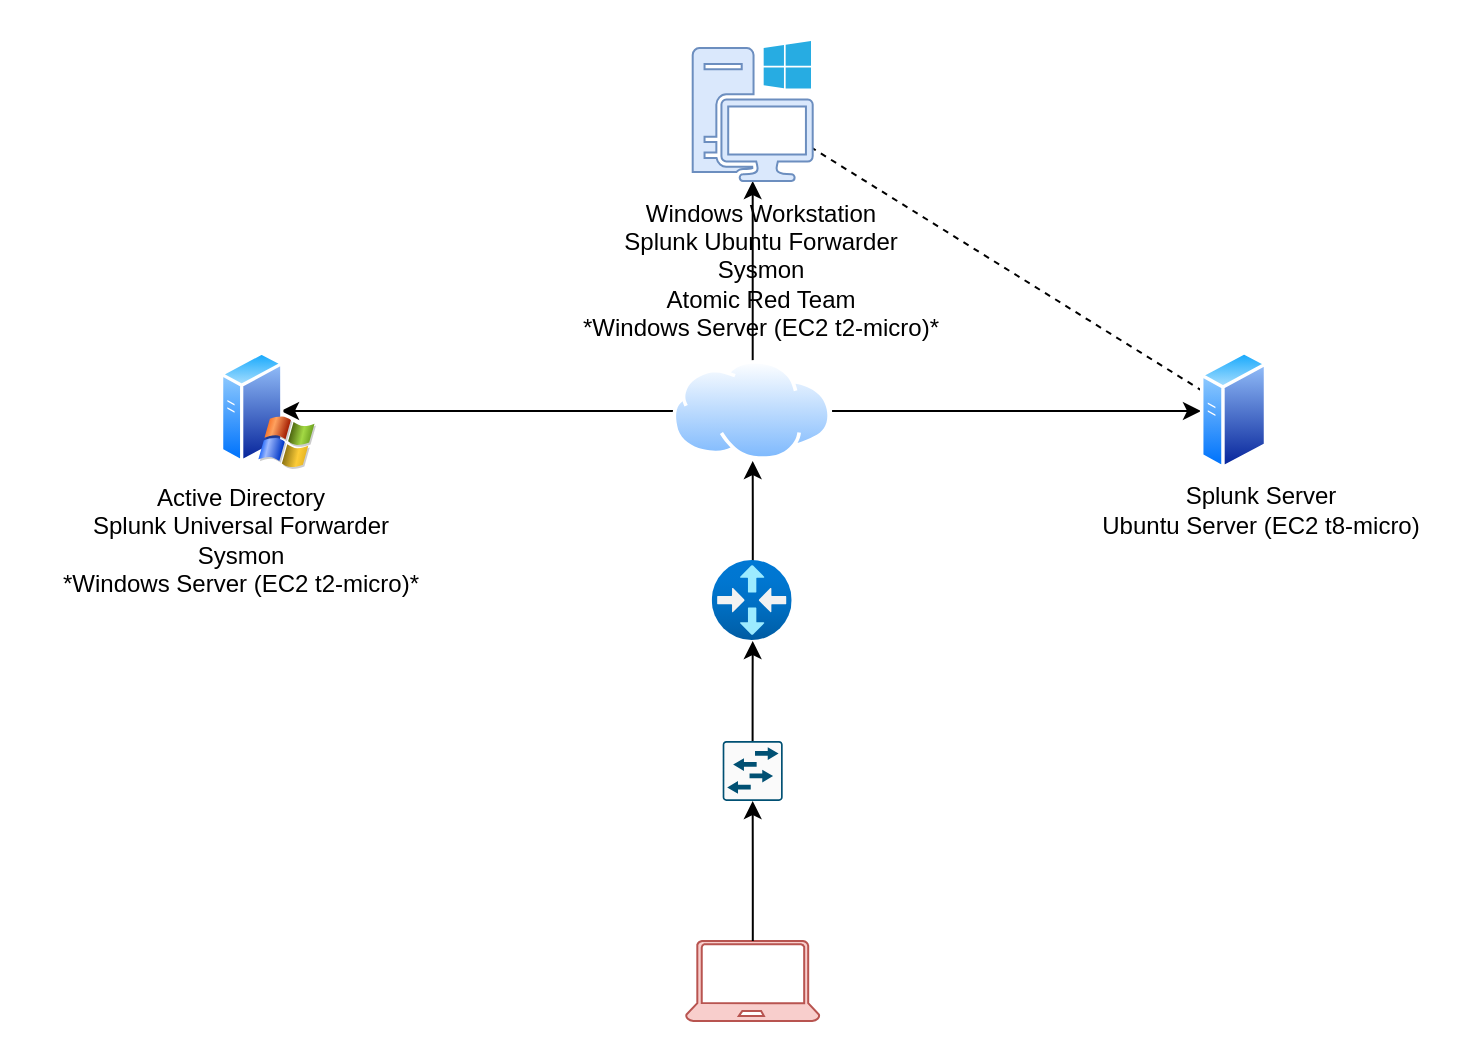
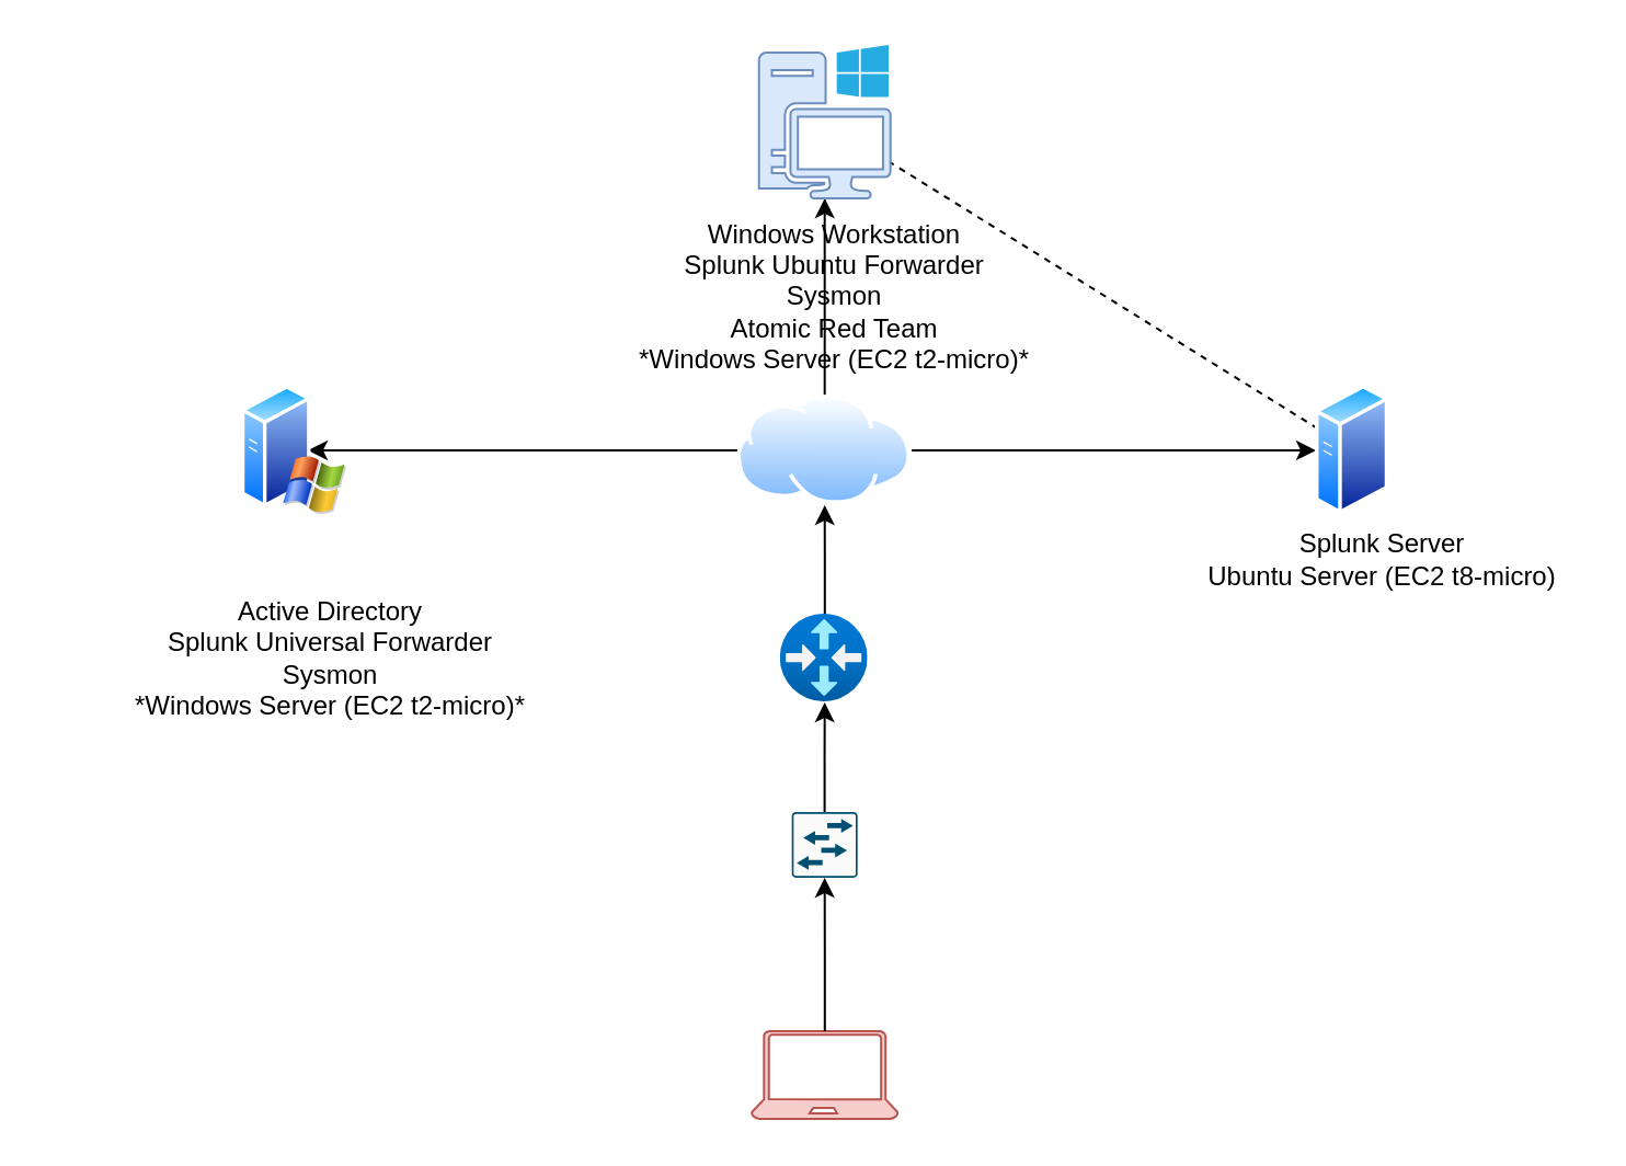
  <mxCell id="0" />
  <mxCell id="1" parent="0" />
  <mxCell id="2" style="edgeStyle=orthogonalEdgeStyle;rounded=0;orthogonalLoop=1;jettySize=auto;html=1;" parent="1" source="5" edge="1"><mxGeometry relative="1" as="geometry"><mxPoint x="140" y="205" as="targetPoint" /></mxGeometry></mxCell>
  <mxCell id="3" style="edgeStyle=orthogonalEdgeStyle;rounded=0;orthogonalLoop=1;jettySize=auto;html=1;" parent="1" source="5" target="13" edge="1"><mxGeometry relative="1" as="geometry" /></mxCell>
  <mxCell id="4" style="edgeStyle=orthogonalEdgeStyle;rounded=0;orthogonalLoop=1;jettySize=auto;html=1;entryX=0;entryY=0.5;entryDx=0;entryDy=0;" parent="1" source="5" target="10" edge="1"><mxGeometry relative="1" as="geometry" /></mxCell>
  <mxCell id="5" value="" style="image;aspect=fixed;perimeter=ellipsePerimeter;html=1;align=center;shadow=0;dashed=0;spacingTop=3;image=img/lib/active_directory/internet_cloud.svg;" parent="1" vertex="1"><mxGeometry x="336.16" y="180" width="79.37" height="50" as="geometry" /></mxCell>
  <mxCell id="6" style="edgeStyle=orthogonalEdgeStyle;rounded=0;orthogonalLoop=1;jettySize=auto;html=1;entryX=0.5;entryY=1;entryDx=0;entryDy=0;" parent="1" source="7" target="5" edge="1"><mxGeometry relative="1" as="geometry" /></mxCell>
  <mxCell id="7" value="" style="image;aspect=fixed;html=1;points=[];align=center;fontSize=12;image=img/lib/azure2/networking/Virtual_Router.svg;" parent="1" vertex="1"><mxGeometry x="355.85" y="280" width="40" height="40" as="geometry" /></mxCell>
  <mxCell id="8" value="" style="sketch=0;points=[[0.015,0.015,0],[0.985,0.015,0],[0.985,0.985,0],[0.015,0.985,0],[0.25,0,0],[0.5,0,0],[0.75,0,0],[1,0.25,0],[1,0.5,0],[1,0.75,0],[0.75,1,0],[0.5,1,0],[0.25,1,0],[0,0.75,0],[0,0.5,0],[0,0.25,0]];verticalLabelPosition=bottom;html=1;verticalAlign=top;aspect=fixed;align=center;pointerEvents=1;shape=mxgraph.cisco19.rect;prIcon=l2_switch;fillColor=#FAFAFA;strokeColor=#005073;" parent="1" vertex="1"><mxGeometry x="360.84" y="370" width="30" height="30" as="geometry" /></mxCell>
  <mxCell id="9" style="rounded=0;orthogonalLoop=1;jettySize=auto;html=1;dashed=1;endArrow=none;endFill=0;" parent="1" source="10" target="13" edge="1"><mxGeometry relative="1" as="geometry" /></mxCell>
  <mxCell id="10" value="" style="image;aspect=fixed;perimeter=ellipsePerimeter;html=1;align=center;shadow=0;dashed=0;spacingTop=3;image=img/lib/active_directory/generic_server.svg;" parent="1" vertex="1"><mxGeometry x="600" y="175" width="33.6" height="60" as="geometry" /></mxCell>
  <mxCell id="11" value="" style="image;aspect=fixed;perimeter=ellipsePerimeter;html=1;align=center;shadow=0;dashed=0;spacingTop=3;image=img/lib/active_directory/windows_server_2.svg;" parent="1" vertex="1"><mxGeometry x="110" y="175" width="48" height="60" as="geometry" /></mxCell>
  <mxCell id="12" value="" style="sketch=0;aspect=fixed;pointerEvents=1;shadow=0;dashed=0;html=1;strokeColor=#b85450;labelPosition=center;verticalLabelPosition=bottom;verticalAlign=top;align=center;fillColor=#f8cecc;shape=mxgraph.azure.laptop" parent="1" vertex="1"><mxGeometry x="342.51" y="470" width="66.67" height="40" as="geometry" /></mxCell>
  <mxCell id="13" value="" style="sketch=0;pointerEvents=1;shadow=0;dashed=0;html=1;strokeColor=#6c8ebf;fillColor=#dae8fc;labelPosition=center;verticalLabelPosition=bottom;verticalAlign=top;outlineConnect=0;align=center;shape=mxgraph.office.devices.workstation_pc;" parent="1" vertex="1"><mxGeometry x="345.85" y="20" width="60" height="70" as="geometry" /></mxCell>
  <mxCell id="14" style="edgeStyle=orthogonalEdgeStyle;rounded=0;orthogonalLoop=1;jettySize=auto;html=1;entryX=0.5;entryY=1;entryDx=0;entryDy=0;entryPerimeter=0;" parent="1" source="8" target="7" edge="1"><mxGeometry relative="1" as="geometry" /></mxCell>
  <mxCell id="15" style="edgeStyle=orthogonalEdgeStyle;rounded=0;orthogonalLoop=1;jettySize=auto;html=1;entryX=0.5;entryY=1;entryDx=0;entryDy=0;entryPerimeter=0;" parent="1" source="12" target="8" edge="1"><mxGeometry relative="1" as="geometry" /></mxCell>
  <mxCell id="16" value="&lt;div&gt;Splunk Server&lt;/div&gt;&lt;div&gt;Ubuntu Server (EC2 t8-micro)&lt;/div&gt;" style="text;html=1;align=center;verticalAlign=middle;resizable=0;points=[];autosize=1;strokeColor=none;fillColor=none;" parent="1" vertex="1"><mxGeometry x="540" y="235" width="180" height="40" as="geometry" /></mxCell>
- <mxCell id="17" value="&lt;div&gt;Active Directory&lt;/div&gt;&lt;div&gt;Splunk Universal Forwarder&lt;/div&gt;&lt;div&gt;Sysmon&lt;/div&gt;&lt;div&gt;*Windows Server (EC2 t2-micro)*&lt;br&gt;&lt;/div&gt;" style="text;html=1;align=center;verticalAlign=middle;resizable=0;points=[];autosize=1;strokeColor=none;fillColor=none;" parent="1" vertex="1"><mxGeometry x="20" y="235" width="200" height="70" as="geometry" /></mxCell>
+ <mxCell id="17" value="&lt;div&gt;Active Directory&lt;/div&gt;&lt;div&gt;Splunk Universal Forwarder&lt;/div&gt;&lt;div&gt;Sysmon&lt;/div&gt;&lt;div&gt;*Windows Server (EC2 t2-micro)*&lt;br&gt;&lt;/div&gt;" style="text;html=1;align=center;verticalAlign=middle;resizable=0;points=[];autosize=1;strokeColor=none;fillColor=none;" parent="1" vertex="1"><mxGeometry x="50" y="265" width="200" height="70" as="geometry" /></mxCell>
  <mxCell id="18" value="&lt;div&gt;Windows Workstation&lt;br&gt;&lt;/div&gt;&lt;div&gt;Splunk Ubuntu Forwarder&lt;/div&gt;&lt;div&gt;Sysmon&lt;/div&gt;&lt;div&gt;Atomic Red Team&lt;br&gt;&lt;/div&gt;&lt;div&gt;*Windows Server (EC2 t2-micro)*&lt;br&gt;&lt;/div&gt;" style="text;html=1;align=center;verticalAlign=middle;resizable=0;points=[];autosize=1;strokeColor=none;fillColor=none;" parent="1" vertex="1"><mxGeometry x="280" y="90" width="200" height="90" as="geometry" /></mxCell>
